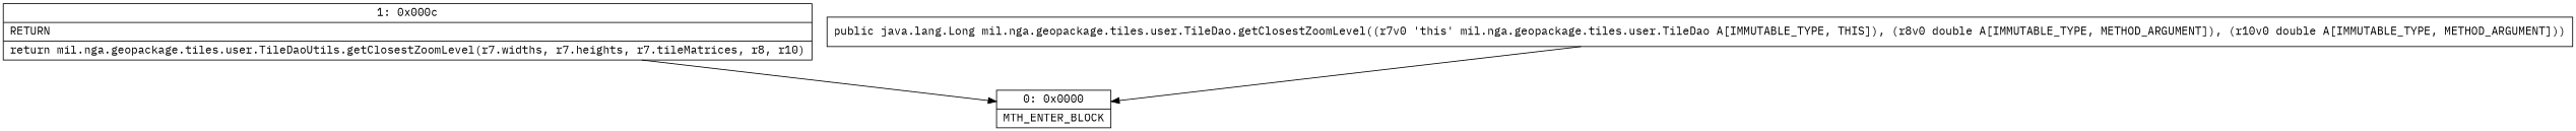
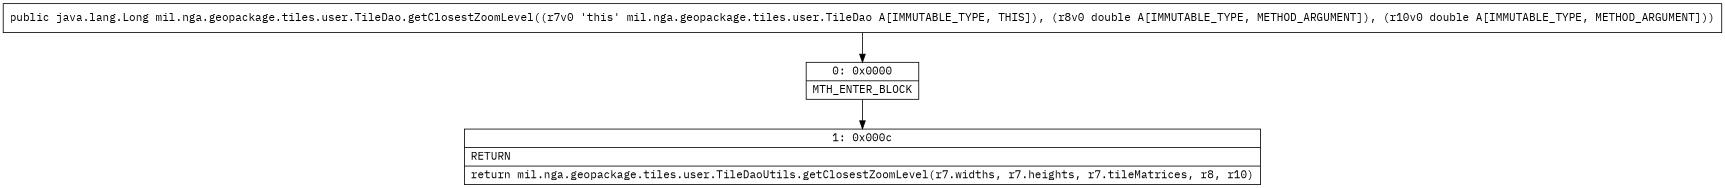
  digraph {
    fontname="IBM Plex Mono"
    node [shape=record fontname="IBM Plex Mono"]
    edge [fontname="IBM Plex Mono"]
    n1 [label="{0\:\ 0x0000|MTH_ENTER_BLOCK\l}"]
    n2 [label="{1\:\ 0x000c|RETURN\l|return mil.nga.geopackage.tiles.user.TileDaoUtils.getClosestZoomLevel(r7.widths, r7.heights, r7.tileMatrices, r8, r10)\l}"]
    n3 [label="{public java.lang.Long mil.nga.geopackage.tiles.user.TileDao.getClosestZoomLevel((r7v0 'this' mil.nga.geopackage.tiles.user.TileDao A[IMMUTABLE_TYPE, THIS]), (r8v0 double A[IMMUTABLE_TYPE, METHOD_ARGUMENT]), (r10v0 double A[IMMUTABLE_TYPE, METHOD_ARGUMENT])) }"]
-   n2 -> n1
+   n1 -> n2
    n3 -> n1
  }
